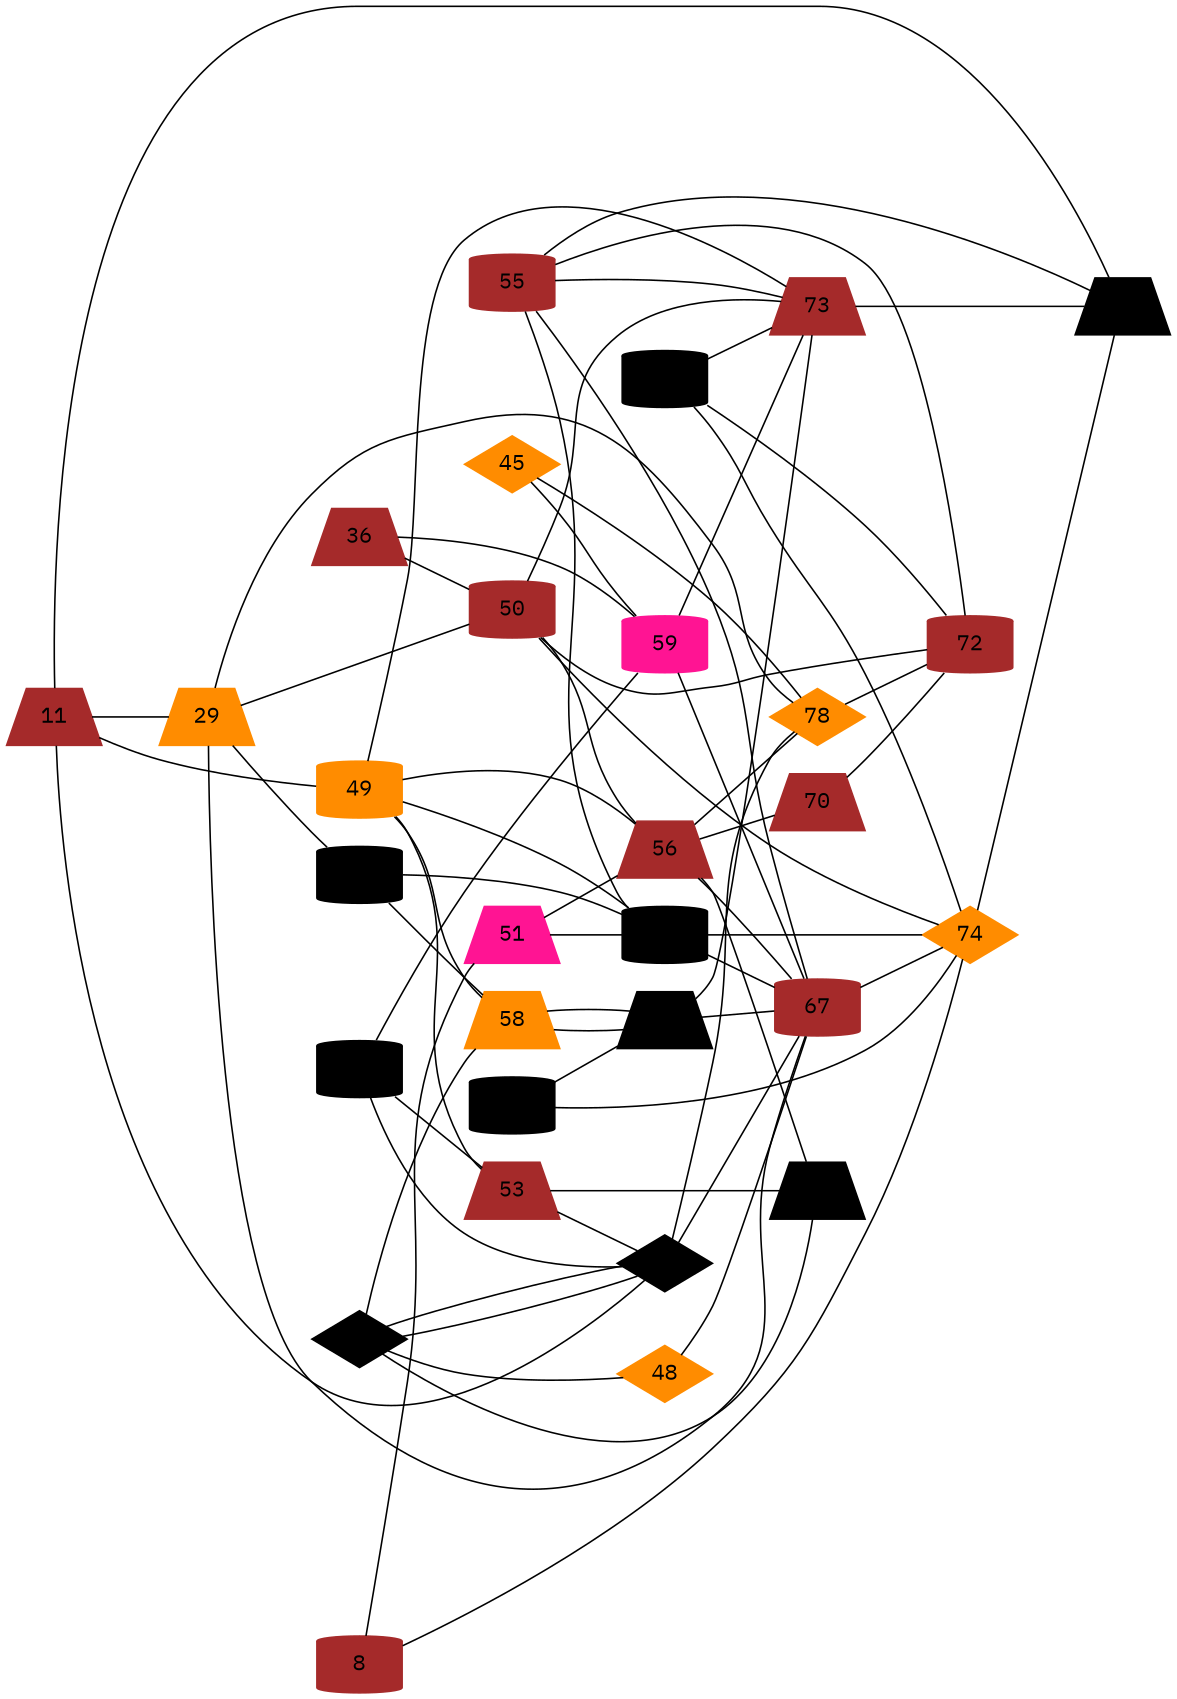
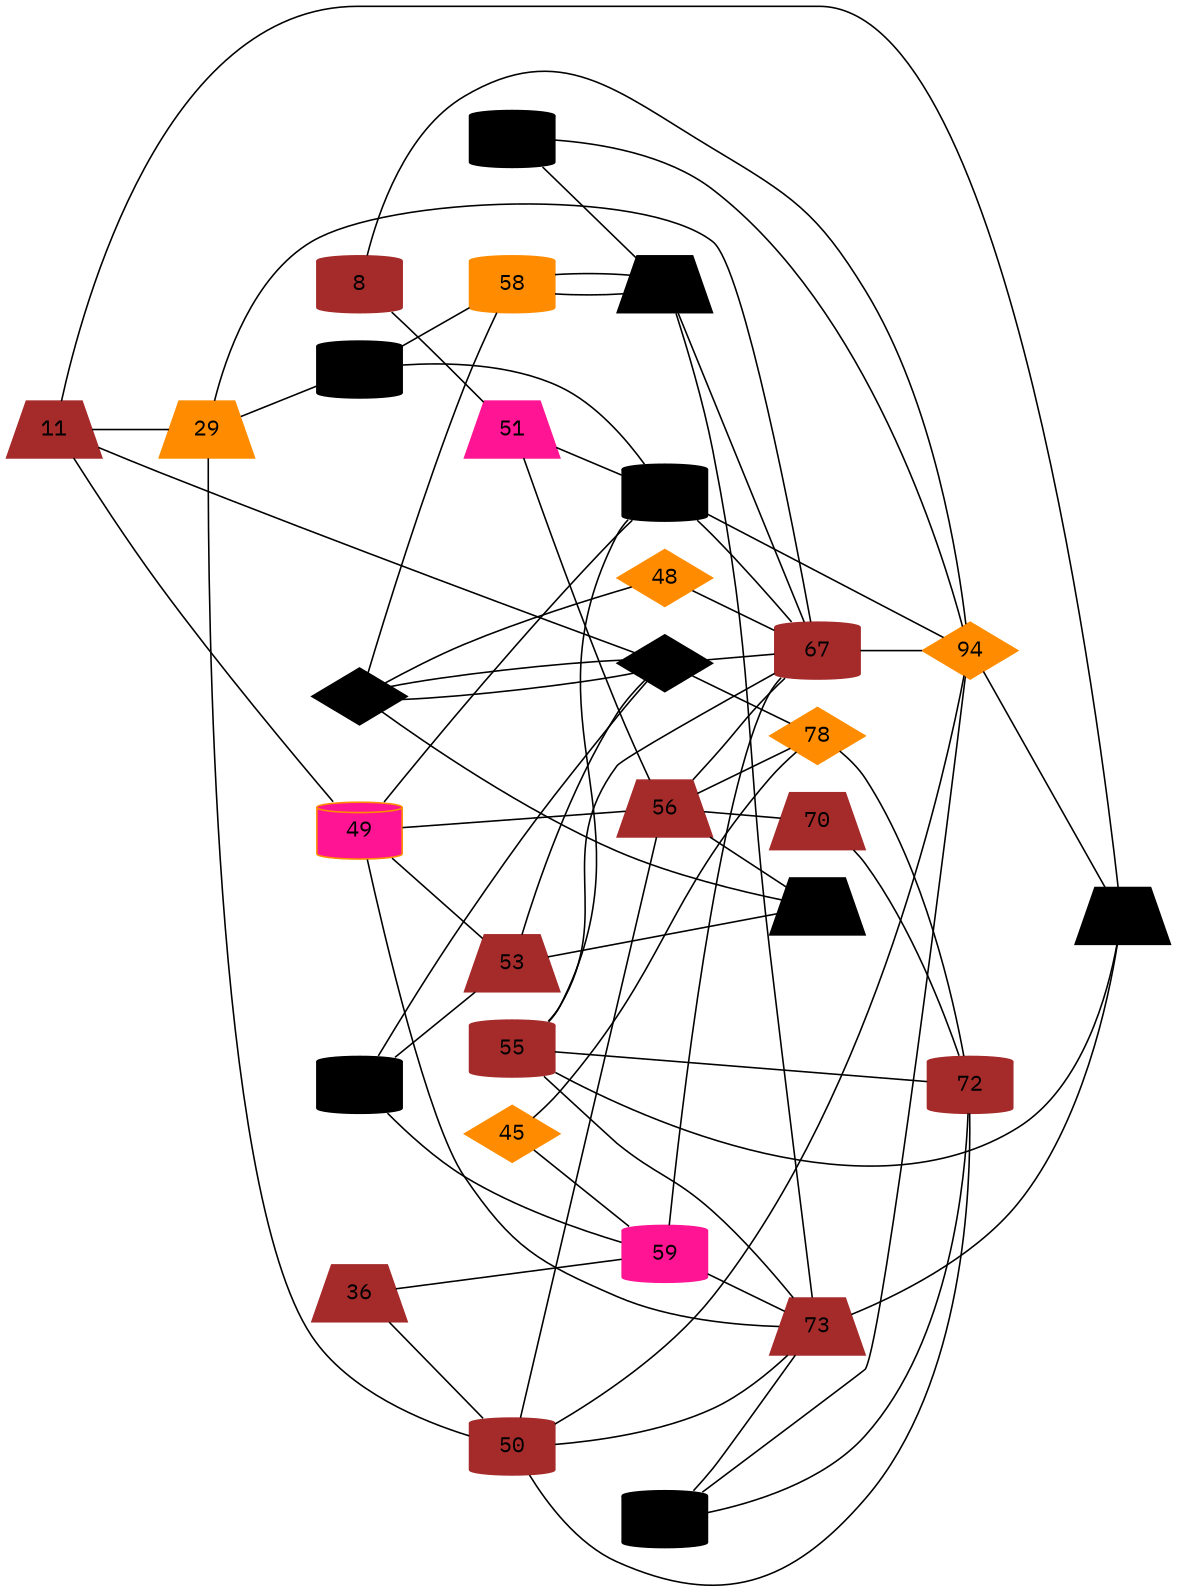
  graph {
    fontname="IBM Plex Mono"
    rankdir=LR
    node [color=brown fontname="IBM Plex Mono" shape=trapezium style=filled]
    edge [fontname="IBM Plex Mono"]
    51 [color=deeppink]
    8 [shape=cylinder]
-   74 [color=darkorange shape=diamond super="+68+52+69"]
+   74 [color=darkorange shape=diamond super="+68+52+69" label=94]
    66 [color=black shape=cylinder super="+3+63"]
    56 [super="+24"]
    75 [color=black super="+27"]
    29 [color=darkorange super="+15"]
    43 [color=black shape=cylinder]
    50 [shape=cylinder super="+12+37"]
    67 [shape=cylinder super="+33+57+44+60"]
    n11 [color=darkorange label=78 shape=diamond super="+62"]
    11
-   49 [color=darkorange shape=cylinder super="+18+14+39"]
+   49 [color=darkorange shape=cylinder super="+18+14+39" fillcolor=deeppink]
    54 [color=black shape=diamond super="+25"]
    53
-   58 [color=darkorange]
+   58 [color=darkorange shape=cylinder]
    73 [super="+32+42+23"]
    64 [color=black super="+31"]
    16 [color=black shape=cylinder]
    22 [color=black shape=cylinder]
    59 [color=deeppink shape=cylinder super="+19+47"]
    65 [color=black]
    72 [shape=cylinder super="+46"]
    36
    38 [color=black shape=diamond super="+2"]
    48 [color=darkorange shape=diamond]
    45 [color=darkorange shape=diamond]
    70
    55 [shape=cylinder super="+17+34"]
    61 [color=black shape=cylinder]
    51 -- 66 [weight=2]
    51 -- 56
    8 -- 51
    8 -- 74
    74 -- 75 [weight=2]
    66 -- 74 [weight=3]
    66 -- 67
    56 -- 67 [weight=2]
    56 -- n11
    56 -- 65 [weight=2]
    56 -- 70
    29 -- 43
    29 -- 50
    29 -- 67
-   29 -- n11
    43 -- 66
    43 -- 58
    50 -- 74
    50 -- 56 [weight=2]
    50 -- 73 [weight=4]
    50 -- 72 [weight=2]
    67 -- 74 [weight=4]
    n11 -- 72
    11 -- 75
    11 -- 29 [weight=2]
    11 -- 49
    11 -- 54
    49 -- 66 [weight=3]
    49 -- 56 [weight=2]
    49 -- 53 [weight=2]
-   49 -- 58
    49 -- 73 [weight=3]
    54 -- 67
    54 -- n11 [weight=2]
    53 -- 54
    53 -- 65
    58 -- 64 [weight=2]
    58 -- 64
    73 -- 75 [weight=2]
    64 -- 67 [weight=2]
    64 -- 73
    16 -- 74
    16 -- 64
    22 -- 54
    22 -- 53
    22 -- 59 [weight=2]
    59 -- 67 [weight=2]
    59 -- 73 [weight=2]
    36 -- 50
    36 -- 59
    38 -- 54
    38 -- 54
    38 -- 58
    38 -- 65 [weight=2]
    38 -- 48
    48 -- 67
    45 -- n11
    45 -- 59 [weight=2]
    70 -- 72 [weight=2]
    55 -- 66
    55 -- 75
    55 -- 67 [weight=2]
    55 -- 73
    55 -- 72
    61 -- 74
    61 -- 73
    61 -- 72 [weight=2]
  }
